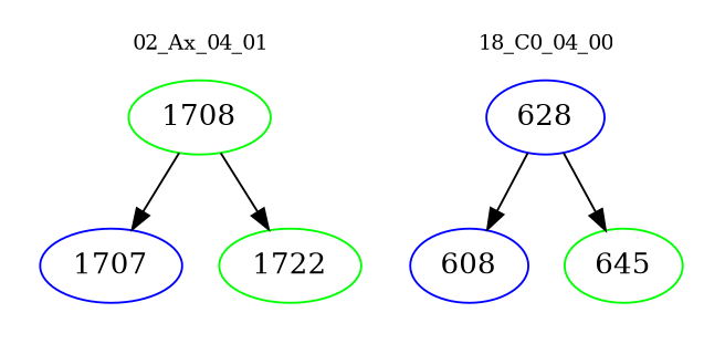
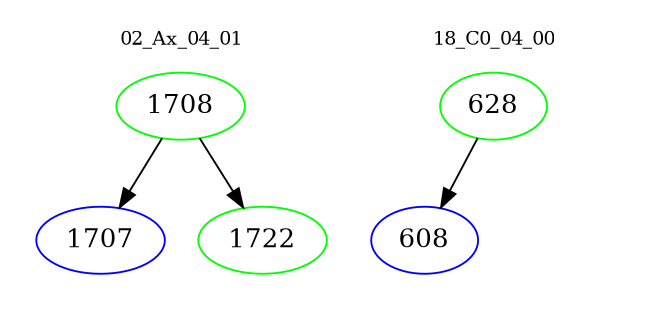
  digraph {
    node [color=green]
    edge [color=black]
    n1 [label=1708]
    n2 [color=blue label=1707]
    n3 [label=1722]
-   n4 [color=blue label=628]
+   n4 [label=628]
    n5 [color=blue label=608]
-   n6 [label=645]
    subgraph cluster_1 {
      color=white
      fontsize=10
      label="02_Ax_04_01"
      n1
      n2
      n3
    }
    subgraph cluster_2 {
      color=white
      fontsize=10
      label="18_C0_04_00"
      n4
      n5
-     n6
    }
    n1 -> n2
    n1 -> n3
    n4 -> n5
-   n4 -> n6
  }
